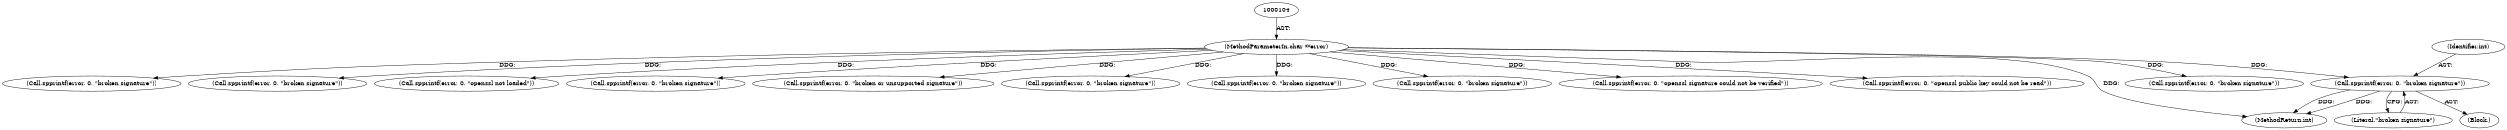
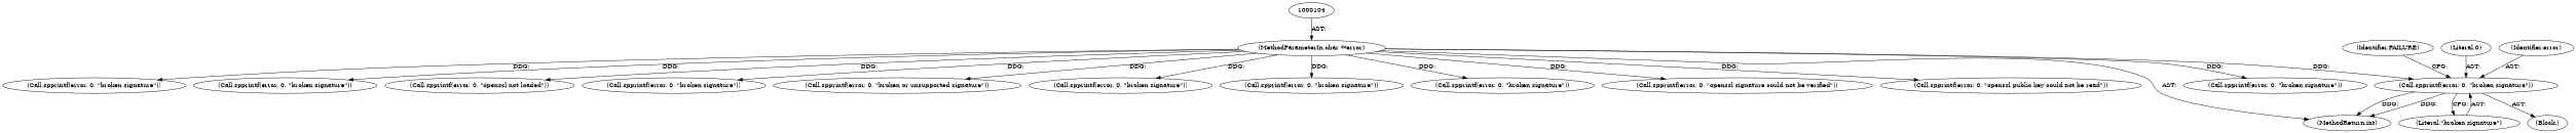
  digraph {
    n1 [label="(Call,spprintf(error, 0, \"broken signature\"))"]
    n2 [label="(Block,)"]
    n3 [label="(MethodReturn,int)"]
    n4 [label="(Literal,\"broken signature\")"]
    n5 [label="(MethodParameterIn,char **error)"]
    n6 [label="(Call,spprintf(error, 0, \"broken signature\"))"]
    n7 [label="(Call,spprintf(error, 0, \"broken signature\"))"]
    n8 [label="(Call,spprintf(error, 0, \"broken signature\"))"]
    n9 [label="(Call,spprintf(error, 0, \"openssl not loaded\"))"]
    n10 [label="(Call,spprintf(error, 0, \"broken signature\"))"]
    n11 [label="(Call,spprintf(error, 0, \"broken or unsupported signature\"))"]
    n12 [label="(Call,spprintf(error, 0, \"broken signature\"))"]
    n13 [label="(Call,spprintf(error, 0, \"broken signature\"))"]
    n14 [label="(Call,spprintf(error, 0, \"broken signature\"))"]
    n15 [label="(Call,spprintf(error, 0, \"openssl signature could not be verified\"))"]
    n16 [label="(Call,spprintf(error, 0, \"openssl public key could not be read\"))"]
    1000104
-   n20 [label="(Identifier,int)"]
+   n18 [label="(Identifier,FAILURE)"]
+   n19 [label="(Literal,0)"]
+   n20 [label="(Identifier,error)"]
    n1 -> n2 [label="AST: "]
    n1 -> n3 [label="DDG: "]
    n1 -> n3 [label="DDG: "]
    n1 -> n4 [label="CFG: "]
    n4 -> n1 [label="AST: "]
    n5 -> n1 [label="DDG: "]
-   n5 -> n3 [label="DDG: "]
+   n5 -> n3 [label="AST: "]
    n5 -> n6 [label="DDG: "]
    n5 -> n7 [label="DDG: "]
    n5 -> n8 [label="DDG: "]
    n5 -> n9 [label="DDG: "]
    n5 -> n10 [label="DDG: "]
    n5 -> n11 [label="DDG: "]
    n5 -> n12 [label="DDG: "]
    n5 -> n13 [label="DDG: "]
    n5 -> n14 [label="DDG: "]
    n5 -> n15 [label="DDG: "]
    n5 -> n16 [label="DDG: "]
    1000104 -> n5 [label="AST: "]
+   n18 -> n1 [label="CFG: "]
+   n19 -> n1 [label="AST: "]
    n20 -> n1 [label="AST: "]
  }
